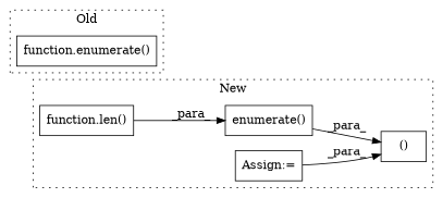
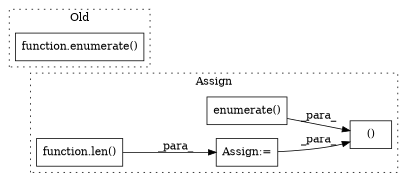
  digraph {
    rankdir=LR
    node [a=75 l="10,1" shape=box]
    n1 [label="enumerate()" s="960,988"]
    n2 [a=54 l=80 label="()" s=1202]
    n3 [l="4,1" label="function.len()" s="970,987"]
    n4 [a=68 l=3 label="Assign:=" s=1069]
    n5 [label="function.enumerate()" s="1166,1185"]
    subgraph cluster_1 {
-     label=New
+     label=Assign
      style=dotted
      n1
      n2
      n3
      n4
    }
    subgraph cluster_2 {
      label=Old
      style=dotted
      n5
    }
    n1 -> n2 [label=_para_]
-   n3 -> n1 [label=_para_]
+   n3 -> n4 [label=_para_]
    n4 -> n2 [label=_para_]
  }
